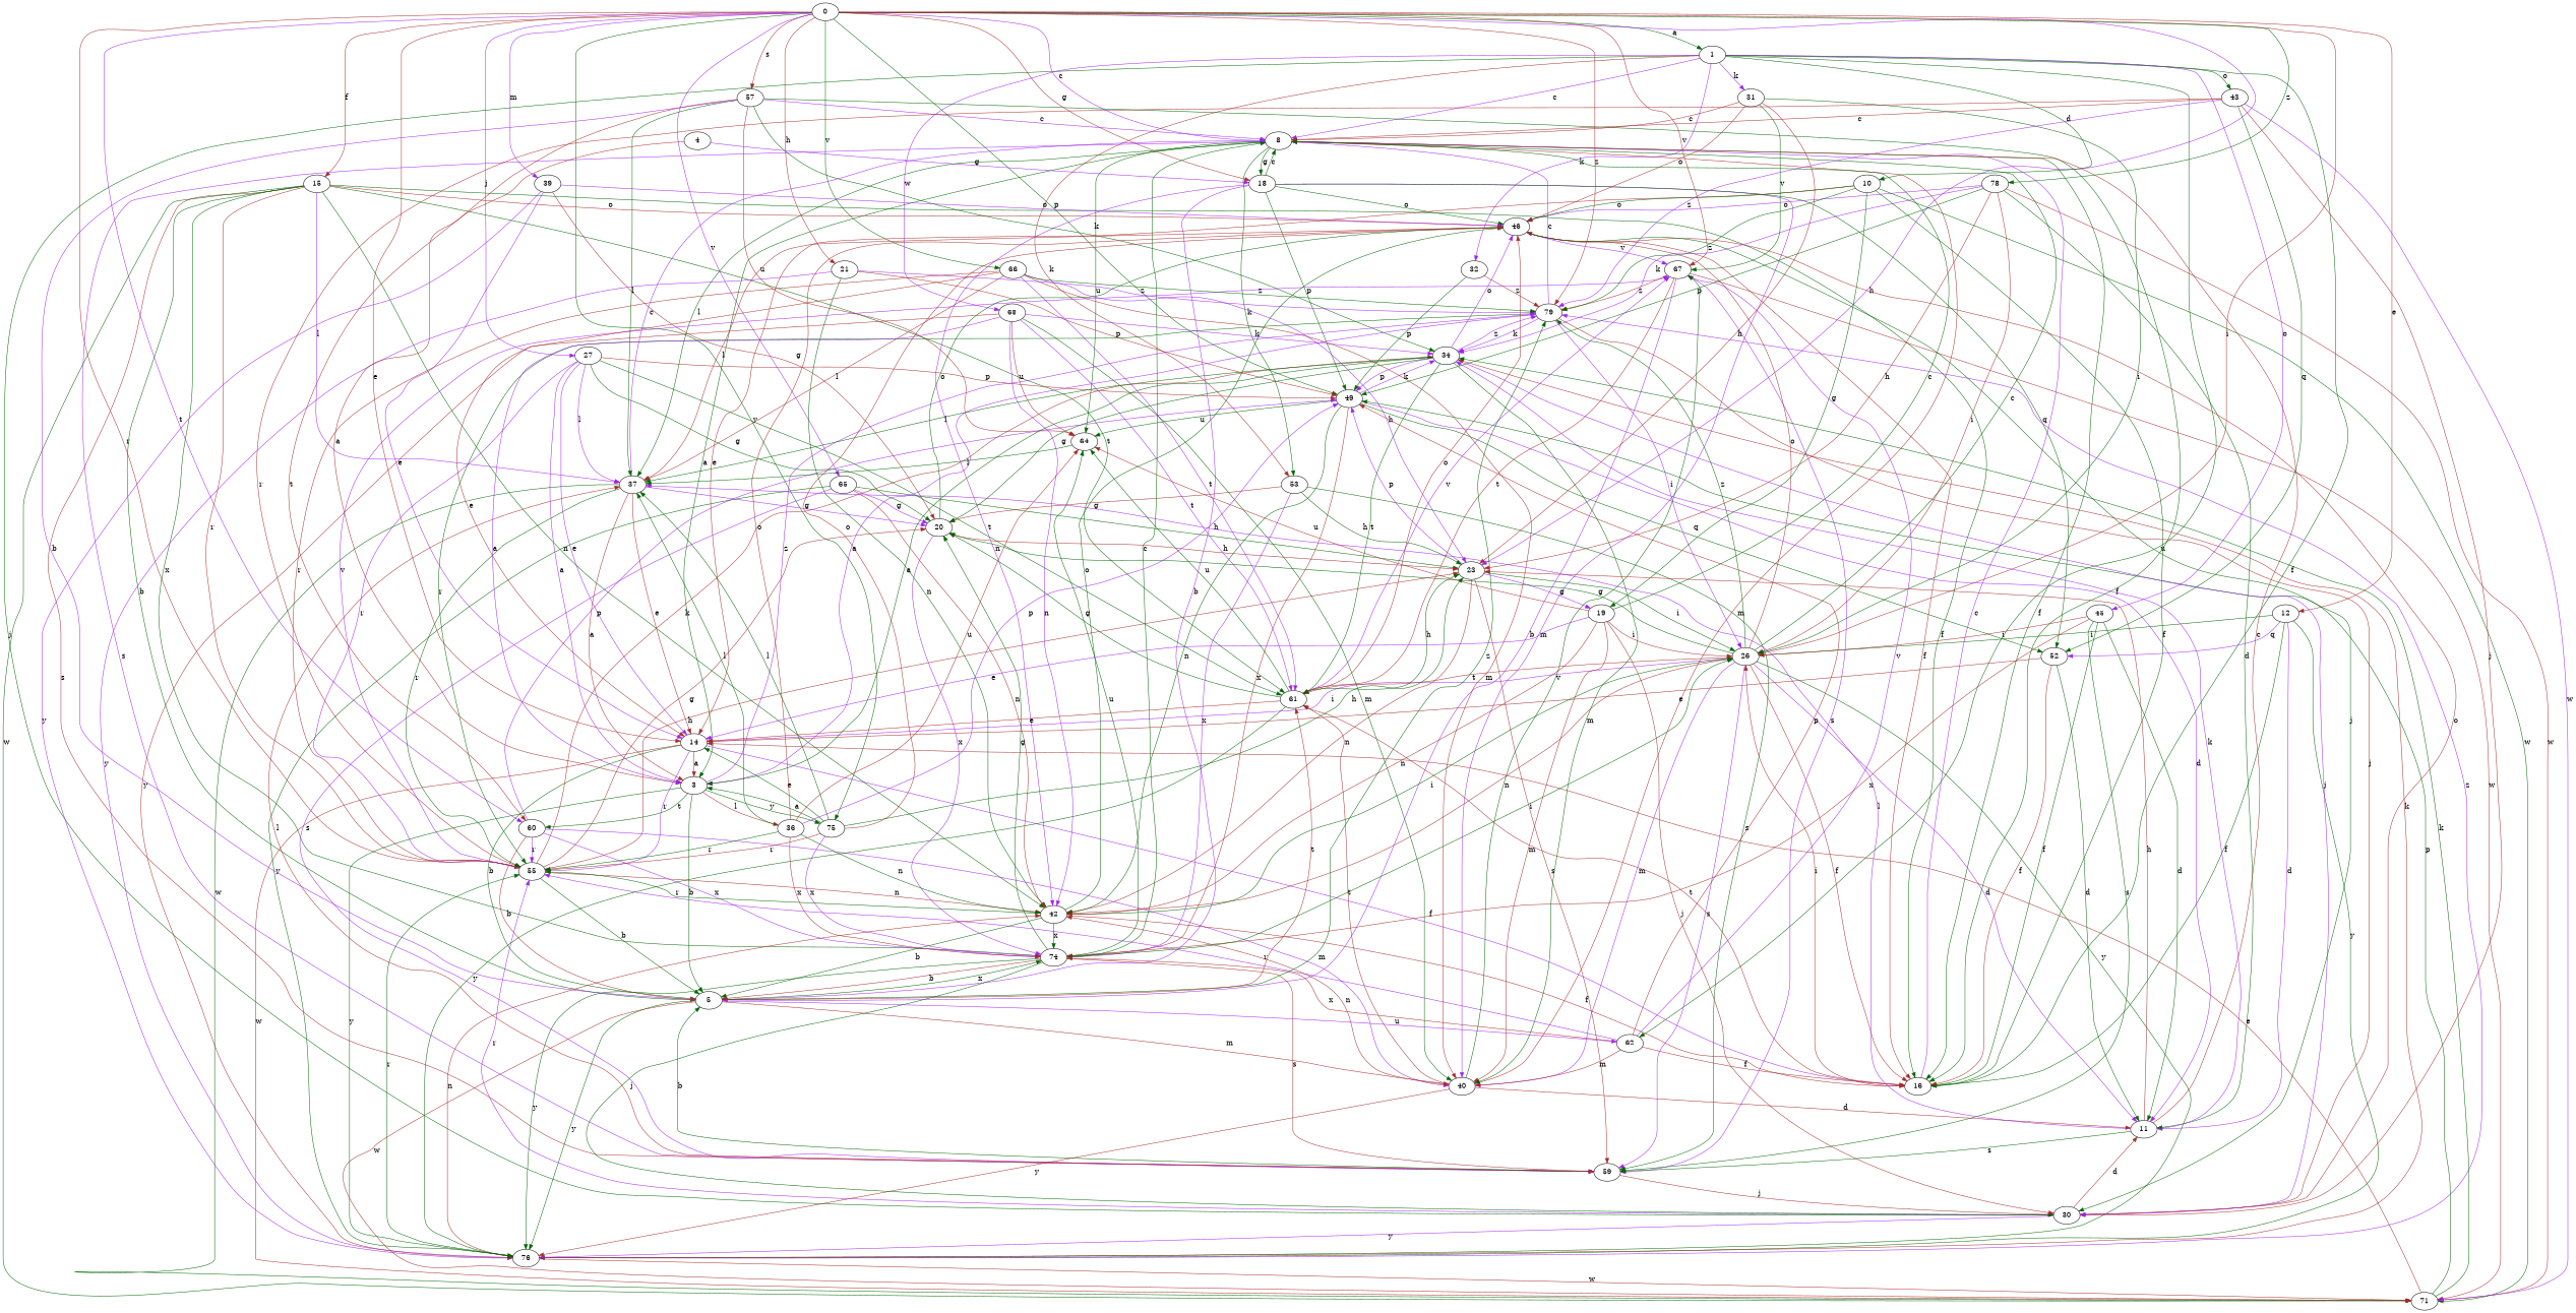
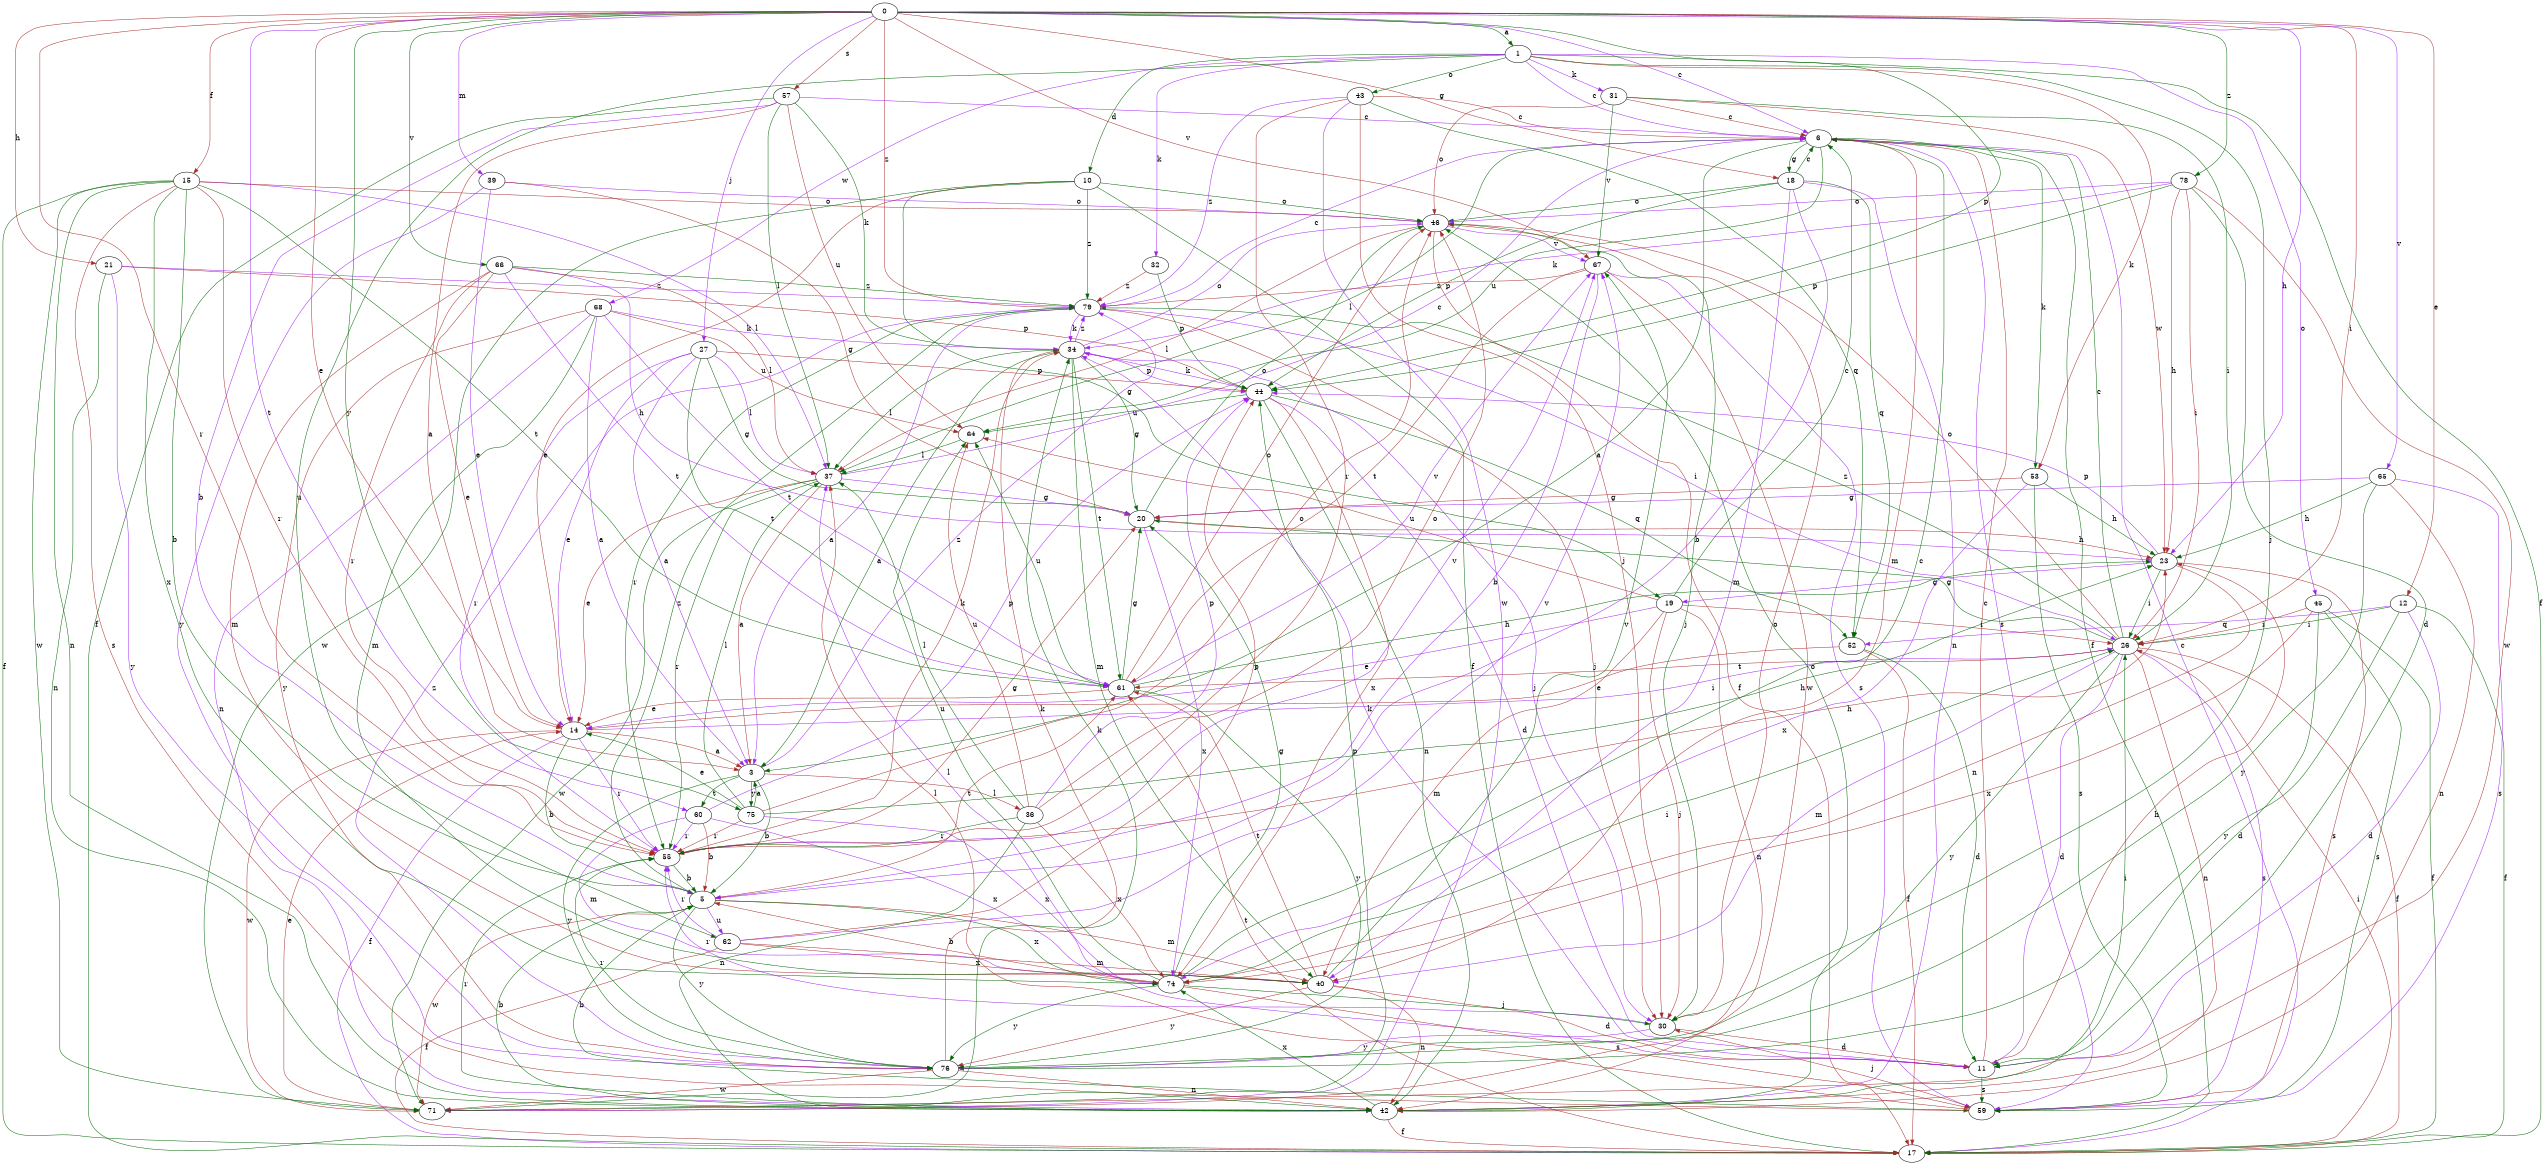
  strict digraph {
    edge [color=darkgreen]
    0
    1
-   8
+   8 [label=6]
    12
    14
    15
    18
    21
    23
    26
    27
    39
-   49
+   49 [label=44]
    55
    57
    60
    65
    66
    67
    75
    78
    79
    10
-   17 [label=16]
+   17
    30
    31
    32
    n28 [label=53]
    43
    45
    62
    68
-   4
    3
    40
    37
    59
    64
    76
    11
    52
    5
    71
    42
    61
    74
    46
    19
    20
    34
    36
    0 -> 1 [label=a]
    0 -> 8 [color=purple label=c]
    0 -> 12 [color=brown label=e]
    0 -> 14 [color=brown label=e]
    0 -> 15 [color=brown label=f]
    0 -> 18 [color=brown label=g]
    0 -> 21 [color=brown label=h]
    0 -> 23 [color=purple label=h]
    0 -> 26 [color=brown label=i]
    0 -> 27 [color=purple label=j]
    0 -> 39 [color=purple label=m]
    0 -> 49 [label=p]
    0 -> 55 [color=brown label=r]
    0 -> 57 [color=brown label=s]
    0 -> 60 [color=purple label=t]
    0 -> 65 [color=purple label=v]
    0 -> 66 [label=v]
    0 -> 67 [color=brown label=v]
    0 -> 75 [label=y]
    0 -> 78 [label=z]
    0 -> 79 [color=brown label=z]
    1 -> 8 [color=purple label=c]
    1 -> 10 [label=d]
    1 -> 17 [label=f]
    1 -> 30 [label=j]
    1 -> 31 [color=purple label=k]
    1 -> 32 [color=purple label=k]
    1 -> n28 [color=brown label=k]
    1 -> 43 [label=o]
    1 -> 45 [color=purple label=o]
    1 -> 62 [label=u]
    1 -> 68 [color=purple label=w]
    8 -> 18 [label=g]
    8 -> 17 [label=f]
    8 -> n28 [label=k]
    8 -> 3 [label=a]
    8 -> 40 [color=brown label=m]
    8 -> 37 [label=l]
    8 -> 59 [color=purple label=s]
    8 -> 64 [label=u]
    12 -> 26 [label=i]
    12 -> 17 [label=f]
    12 -> 76 [label=y]
    12 -> 11 [color=purple label=d]
    12 -> 52 [color=purple label=q]
    14 -> 26 [color=purple label=i]
    14 -> 55 [color=purple label=r]
    14 -> 17 [color=purple label=f]
    14 -> 3 [color=brown label=a]
    14 -> 5 [label=b]
    14 -> 71 [color=brown label=w]
    15 -> 55 [color=brown label=r]
    15 -> 17 [label=f]
    15 -> 37 [color=purple label=l]
    15 -> 59 [color=brown label=s]
    15 -> 5 [label=b]
    15 -> 71 [label=w]
    15 -> 42 [label=n]
    15 -> 61 [label=t]
    15 -> 74 [label=x]
    15 -> 46 [color=brown label=o]
    18 -> 8 [label=c]
    18 -> 49 [label=p]
    18 -> 40 [color=purple label=m]
    18 -> 52 [label=q]
    18 -> 5 [color=purple label=b]
    18 -> 42 [color=purple label=n]
    18 -> 46 [label=o]
    21 -> 49 [color=brown label=p]
    21 -> 79 [color=purple label=z]
    21 -> 76 [color=purple label=y]
    21 -> 42 [label=n]
    23 -> 26 [label=i]
    23 -> 49 [color=purple label=p]
    23 -> 59 [color=brown label=s]
-   23 -> 42 [color=brown label=n]
+   23 -> 74 [color=brown label=n]
    23 -> 19 [color=purple label=g]
    26 -> 8 [label=c]
    26 -> 79 [label=z]
    26 -> 17 [color=brown label=f]
    26 -> 40 [color=purple label=m]
    26 -> 59 [color=purple label=s]
    26 -> 76 [label=y]
    26 -> 11 [color=purple label=d]
    26 -> 42 [color=brown label=n]
    26 -> 61 [color=brown label=t]
    26 -> 46 [color=brown label=o]
    26 -> 20 [label=g]
    27 -> 14 [color=purple label=e]
    27 -> 49 [color=brown label=p]
    27 -> 55 [color=purple label=r]
    27 -> 3 [color=purple label=a]
    27 -> 37 [color=purple label=l]
    27 -> 61 [label=t]
    27 -> 20 [label=g]
    39 -> 14 [color=purple label=e]
    39 -> 76 [color=purple label=y]
    39 -> 46 [color=purple label=o]
    39 -> 20 [color=brown label=g]
    49 -> 64 [label=u]
    49 -> 11 [color=purple label=d]
    49 -> 52 [label=q]
    49 -> 42 [label=n]
    49 -> 74 [color=brown label=x]
    49 -> 34 [color=purple label=k]
    55 -> 23 [color=brown label=h]
    55 -> 67 [color=purple label=v]
    55 -> 5 [label=b]
-   55 -> 42 [color=brown label=n]
    55 -> 20 [color=brown label=g]
    55 -> 34 [color=brown label=k]
    57 -> 8 [color=purple label=c]
    57 -> 17 [label=f]
    57 -> 3 [color=brown label=a]
    57 -> 37 [label=l]
    57 -> 64 [color=brown label=u]
    57 -> 5 [color=purple label=b]
    57 -> 34 [label=k]
    60 -> 49 [color=purple label=p]
    60 -> 55 [color=purple label=r]
    60 -> 40 [color=purple label=m]
    60 -> 5 [color=brown label=b]
    60 -> 74 [color=purple label=x]
    65 -> 23 [label=h]
    65 -> 59 [color=purple label=s]
    65 -> 76 [label=y]
    65 -> 42 [color=brown label=n]
    65 -> 20 [color=purple label=g]
    66 -> 14 [color=brown label=e]
    66 -> 23 [color=purple label=h]
    66 -> 55 [color=brown label=r]
    66 -> 79 [label=z]
    66 -> 40 [color=brown label=m]
    66 -> 37 [color=brown label=l]
    66 -> 61 [color=purple label=t]
    67 -> 79 [color=brown label=z]
    67 -> 59 [color=purple label=s]
    67 -> 5 [color=purple label=b]
    67 -> 71 [color=brown label=w]
    67 -> 61 [color=brown label=t]
    75 -> 14 [label=e]
    75 -> 23 [label=h]
    75 -> 55 [color=brown label=r]
    75 -> 3 [label=a]
    75 -> 37 [label=l]
    75 -> 74 [color=purple label=x]
    75 -> 46 [color=brown label=o]
    78 -> 23 [color=brown label=h]
    78 -> 26 [color=brown label=i]
    78 -> 49 [label=p]
    78 -> 11 [label=d]
    78 -> 71 [color=brown label=w]
    78 -> 46 [color=purple label=o]
    78 -> 34 [color=purple label=k]
    79 -> 8 [color=purple label=c]
    79 -> 26 [color=purple label=i]
    79 -> 55 [label=r]
    79 -> 30 [color=brown label=j]
    79 -> 3 [color=purple label=a]
    79 -> 34 [color=purple label=k]
    10 -> 14 [color=brown label=e]
    10 -> 79 [label=z]
    10 -> 17 [label=f]
    10 -> 71 [label=w]
    10 -> 46 [label=o]
    10 -> 19 [label=g]
    17 -> 8 [color=purple label=c]
    17 -> 26 [color=brown label=i]
    17 -> 61 [color=brown label=t]
    30 -> 55 [color=purple label=r]
    30 -> 76 [color=purple label=y]
    30 -> 11 [color=brown label=d]
    30 -> 46 [color=brown label=o]
    31 -> 8 [color=brown label=c]
-   31 -> 23 [color=brown label=h]
+   31 -> 23 [color=brown label=w]
    31 -> 26 [label=i]
    31 -> 67 [label=v]
    31 -> 46 [color=brown label=o]
    32 -> 49 [label=p]
    32 -> 79 [color=brown label=z]
    n28 -> 23 [label=h]
    n28 -> 59 [label=s]
    n28 -> 74 [color=purple label=x]
    n28 -> 20 [color=brown label=g]
    43 -> 8 [color=brown label=c]
    43 -> 55 [color=brown label=r]
    43 -> 79 [color=purple label=z]
    43 -> 30 [color=brown label=j]
    43 -> 52 [label=q]
    43 -> 71 [color=purple label=w]
    45 -> 26 [color=brown label=i]
    45 -> 17 [label=f]
    45 -> 59 [label=s]
    45 -> 11 [label=d]
    45 -> 74 [color=brown label=x]
    62 -> 49 [color=brown label=p]
    62 -> 55 [color=purple label=r]
    62 -> 67 [color=purple label=v]
    62 -> 17 [color=brown label=f]
    62 -> 40 [color=brown label=m]
    62 -> 74 [color=brown label=x]
    68 -> 3 [color=purple label=a]
    68 -> 40 [label=m]
    68 -> 64 [color=brown label=u]
    68 -> 76 [color=brown label=y]
    68 -> 42 [color=purple label=n]
    68 -> 61 [color=purple label=t]
    68 -> 34 [color=purple label=k]
-   4 -> 18 [color=purple label=g]
-   4 -> 60 [color=brown label=t]
    3 -> 60 [label=t]
    3 -> 75 [label=y]
    3 -> 79 [color=purple label=z]
    3 -> 76 [label=y]
    3 -> 5 [label=b]
    3 -> 36 [color=brown label=l]
    40 -> 67 [label=v]
    40 -> 76 [color=brown label=y]
    40 -> 11 [color=brown label=d]
    40 -> 42 [color=brown label=n]
    40 -> 61 [color=brown label=t]
    37 -> 8 [color=purple label=c]
    37 -> 14 [color=brown label=e]
    37 -> 55 [label=r]
    37 -> 3 [color=brown label=a]
    37 -> 71 [label=w]
    37 -> 20 [color=purple label=g]
    59 -> 30 [color=brown label=j]
    59 -> 37 [color=brown label=l]
    59 -> 5 [label=b]
    64 -> 37 [label=l]
    76 -> 55 [label=r]
    76 -> 79 [color=purple label=z]
    76 -> 71 [color=brown label=w]
    76 -> 42 [color=brown label=n]
    76 -> 34 [color=brown label=k]
    11 -> 8 [color=brown label=c]
    11 -> 23 [color=brown label=h]
    11 -> 37 [color=purple label=l]
    11 -> 59 [label=s]
    11 -> 34 [color=purple label=k]
    52 -> 14 [color=brown label=e]
    52 -> 17 [color=brown label=f]
    52 -> 11 [label=d]
    5 -> 79 [label=z]
    5 -> 62 [color=purple label=u]
    5 -> 40 [color=brown label=m]
    5 -> 76 [label=y]
    5 -> 71 [color=brown label=w]
    5 -> 61 [color=brown label=t]
    5 -> 74 [label=x]
    71 -> 14 [color=brown label=e]
    71 -> 49 [label=p]
    71 -> 34 [label=k]
    42 -> 26 [label=i]
    42 -> 55 [label=r]
    42 -> 17 [color=brown label=f]
    42 -> 5 [label=b]
    42 -> 74 [label=x]
    42 -> 46 [label=o]
    61 -> 14 [color=brown label=e]
    61 -> 23 [label=h]
    61 -> 67 [color=purple label=v]
    61 -> 64 [label=u]
    61 -> 76 [label=y]
    61 -> 46 [color=brown label=o]
    61 -> 20 [label=g]
    74 -> 8 [label=c]
    74 -> 26 [label=i]
    74 -> 30 [label=j]
    74 -> 59 [color=brown label=s]
    74 -> 64 [label=u]
    74 -> 76 [label=y]
    74 -> 5 [color=brown label=b]
    74 -> 20 [label=g]
    46 -> 67 [color=purple label=v]
    46 -> 17 [color=brown label=f]
    46 -> 30 [label=j]
    46 -> 37 [color=brown label=l]
    19 -> 8 [label=c]
    19 -> 14 [color=purple label=e]
    19 -> 26 [color=brown label=i]
    19 -> 30 [color=brown label=j]
    19 -> 40 [color=brown label=m]
    19 -> 64 [color=brown label=u]
    19 -> 42 [color=brown label=n]
    20 -> 23 [color=brown label=h]
    20 -> 74 [color=purple label=x]
    20 -> 46 [label=o]
    34 -> 49 [color=purple label=p]
    34 -> 79 [color=purple label=z]
    34 -> 30 [color=purple label=j]
    34 -> 3 [label=a]
    34 -> 40 [label=m]
    34 -> 37 [label=l]
    34 -> 61 [label=t]
    34 -> 46 [color=purple label=o]
    34 -> 20 [label=g]
    36 -> 49 [color=purple label=p]
    36 -> 55 [label=r]
    36 -> 37 [label=l]
    36 -> 64 [color=brown label=u]
    36 -> 42 [label=n]
    36 -> 74 [color=brown label=x]
    36 -> 46 [color=brown label=o]
  }
